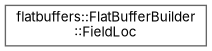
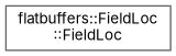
  digraph {
    rankdir=LR
    fontname=Inter
-   n1 [color=grey40 fillcolor=white fontname=Inter fontsize=10 height=0.2 label="flatbuffers::FlatBufferBuilder\l::FieldLoc" shape=box style=filled width=0.4]
+   n1 [color=grey40 fillcolor=white fontname=Inter fontsize=10 height=0.2 label="flatbuffers::FieldLoc\l::FieldLoc" shape=box style=filled width=0.4]
  }
